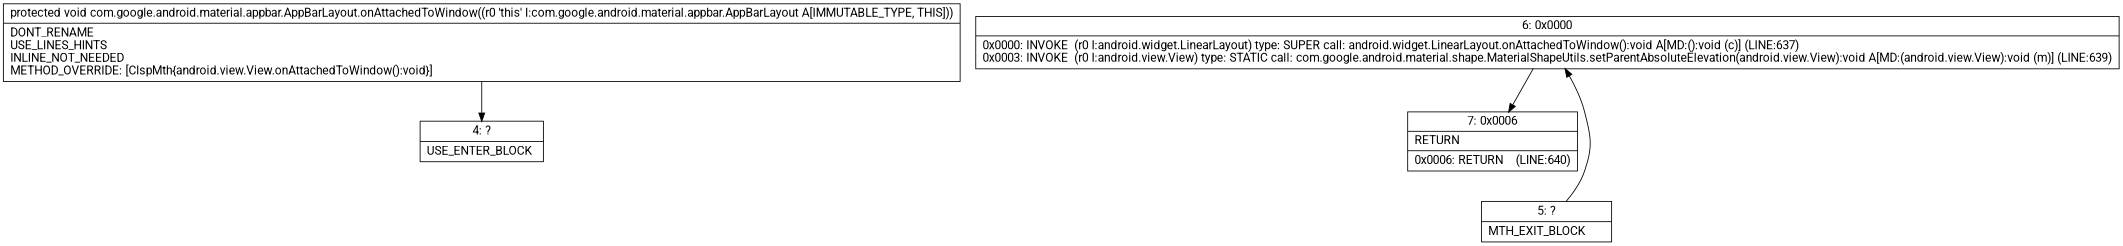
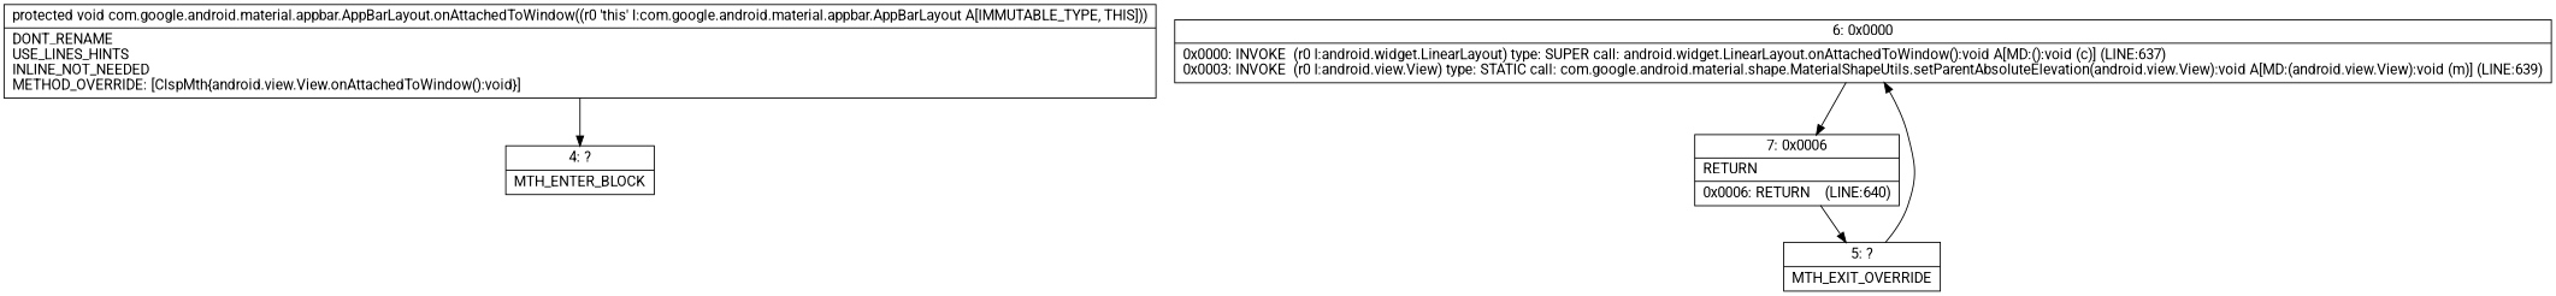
  digraph {
    fontname=Roboto
    node [fontname=Roboto shape=record]
    edge [fontname=Roboto]
-   n1 [label="{4\:\ ?|USE_ENTER_BLOCK\l}"]
+   n1 [label="{4\:\ ?|MTH_ENTER_BLOCK\l}"]
    n2 [label="{6\:\ 0x0000|0x0000: INVOKE  (r0 I:android.widget.LinearLayout) type: SUPER call: android.widget.LinearLayout.onAttachedToWindow():void A[MD:():void (c)] (LINE:637)\l0x0003: INVOKE  (r0 I:android.view.View) type: STATIC call: com.google.android.material.shape.MaterialShapeUtils.setParentAbsoluteElevation(android.view.View):void A[MD:(android.view.View):void (m)] (LINE:639)\l}"]
    n3 [label="{7\:\ 0x0006|RETURN\l|0x0006: RETURN    (LINE:640)\l}"]
-   n4 [label="{5\:\ ?|MTH_EXIT_BLOCK\l}"]
+   n4 [label="{5\:\ ?|MTH_EXIT_OVERRIDE\l}"]
    n5 [label="{protected void com.google.android.material.appbar.AppBarLayout.onAttachedToWindow((r0 'this' I:com.google.android.material.appbar.AppBarLayout A[IMMUTABLE_TYPE, THIS]))  | DONT_RENAME\lUSE_LINES_HINTS\lINLINE_NOT_NEEDED\lMETHOD_OVERRIDE: [ClspMth\{android.view.View.onAttachedToWindow():void\}]\l}"]
    n2 -> n3
+   n3 -> n4
    n4 -> n2
    n5 -> n1
  }
